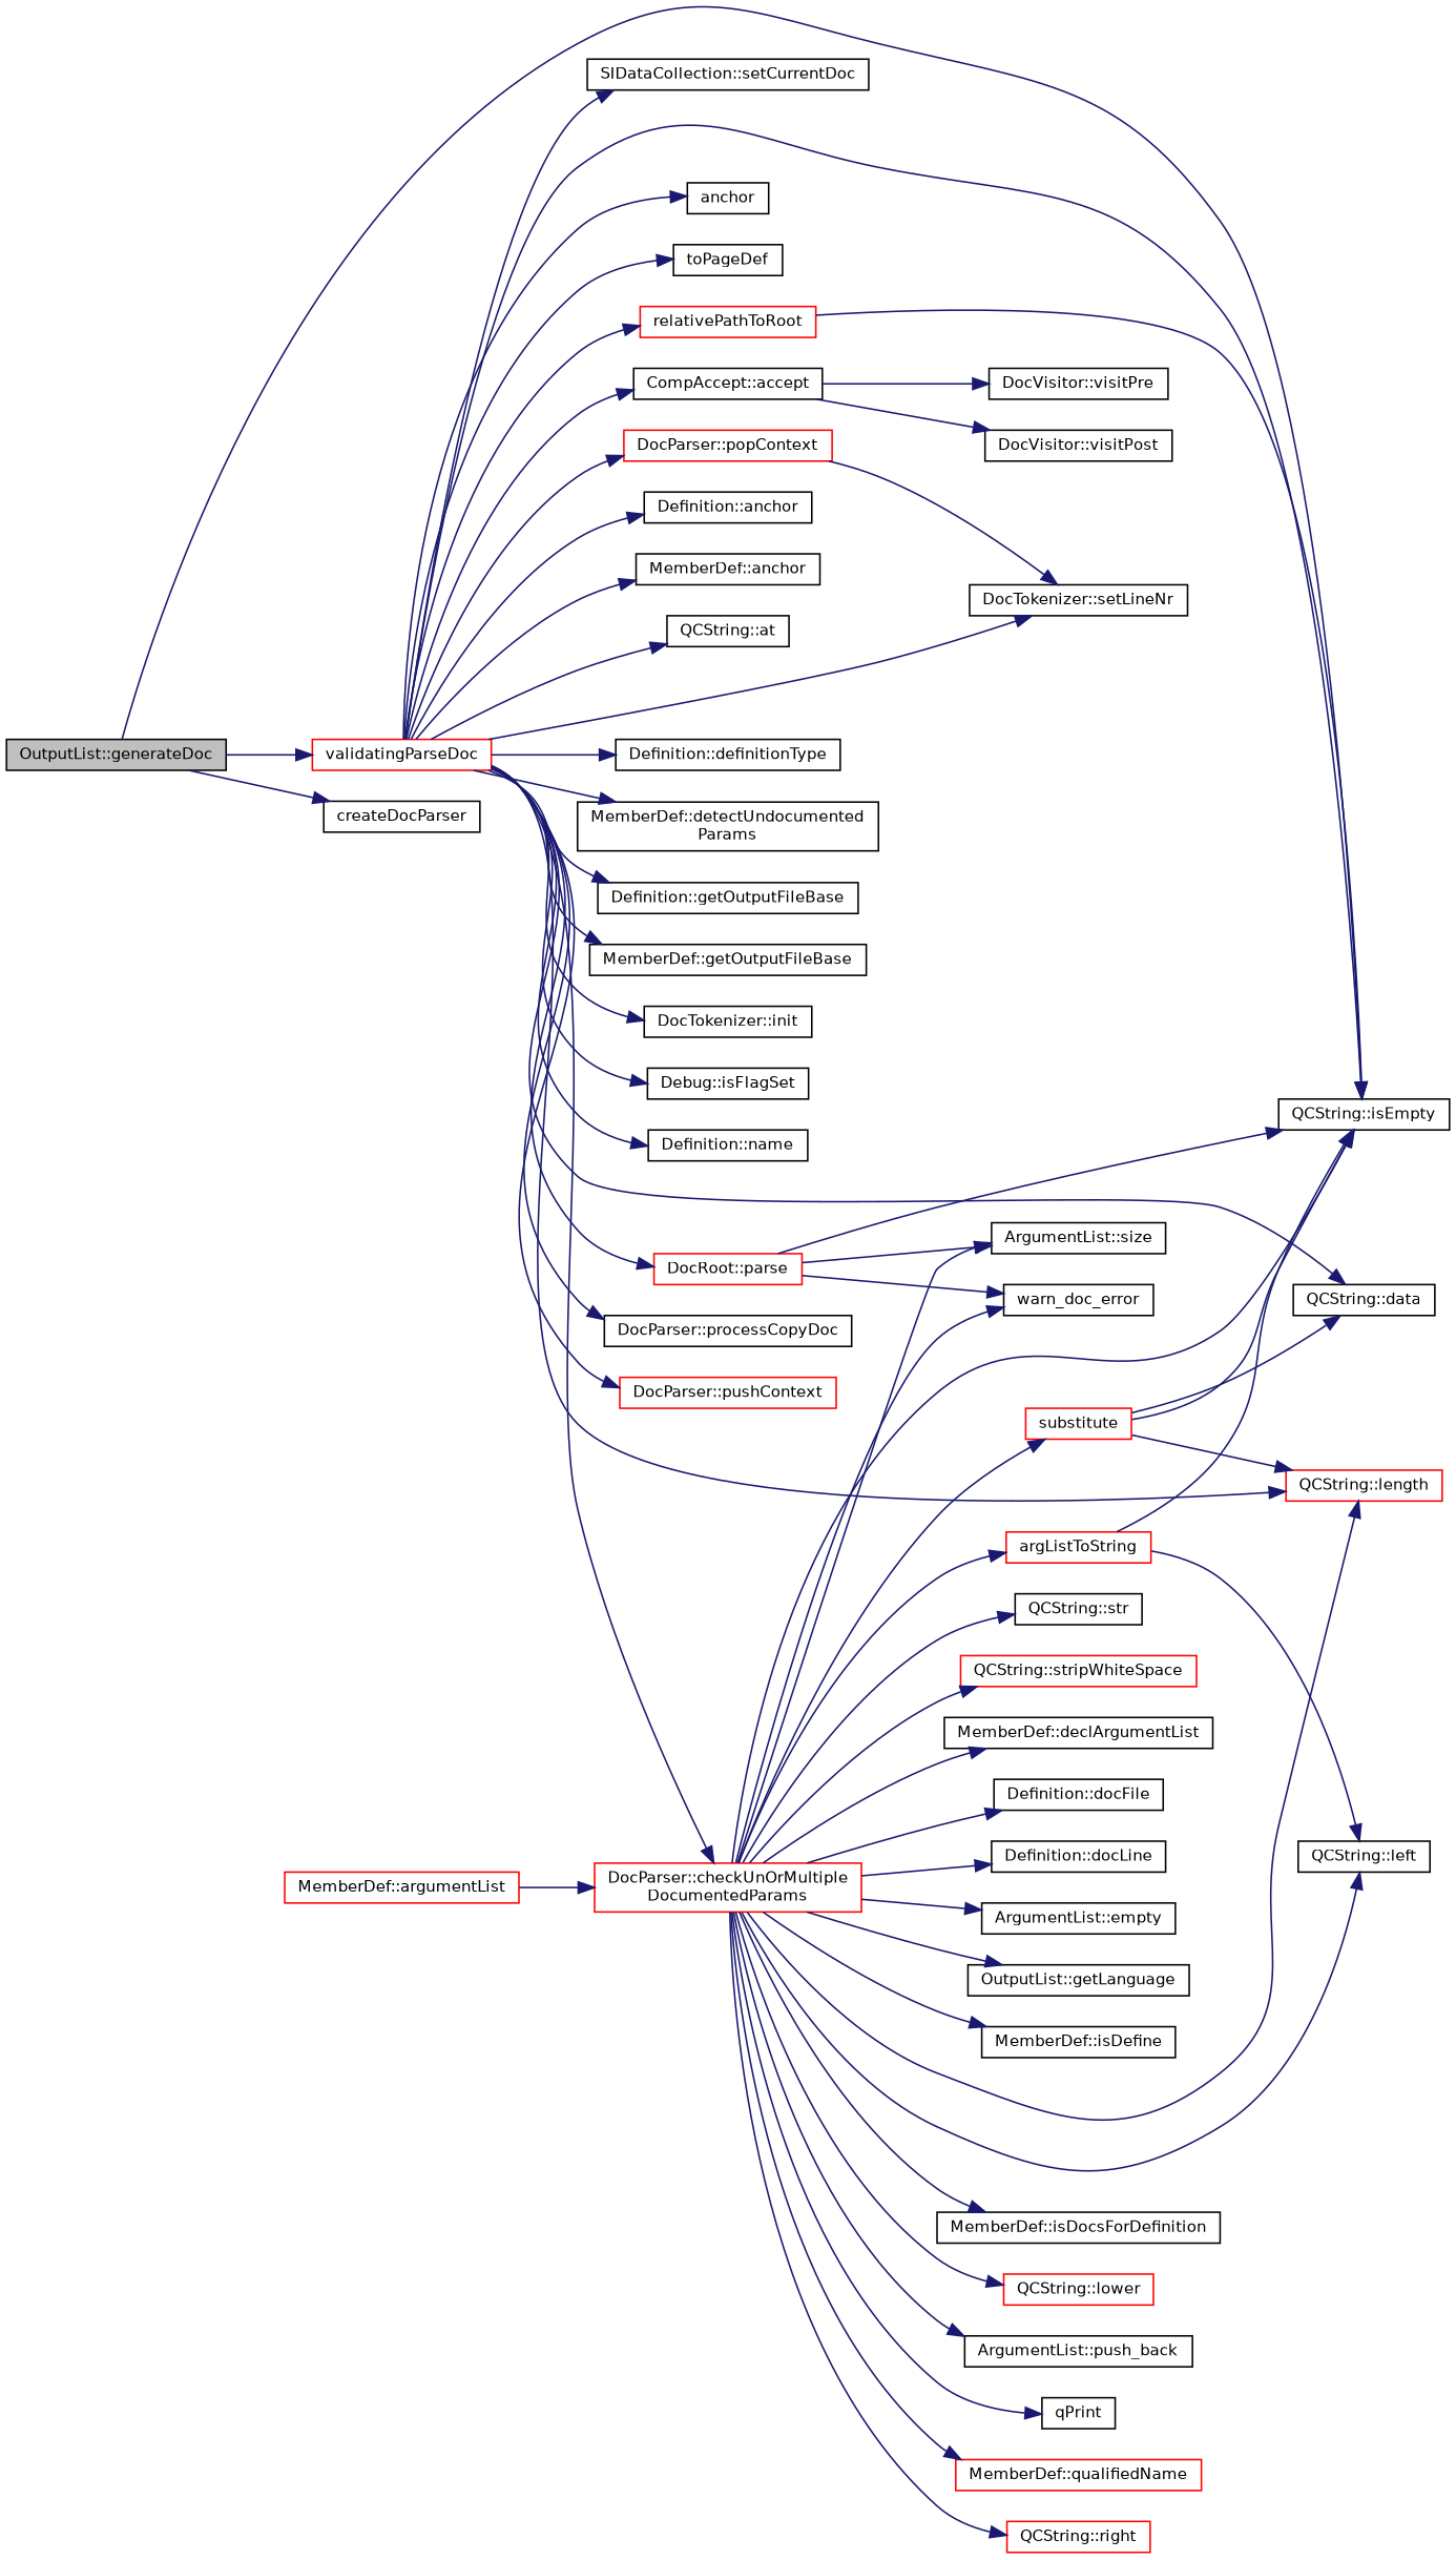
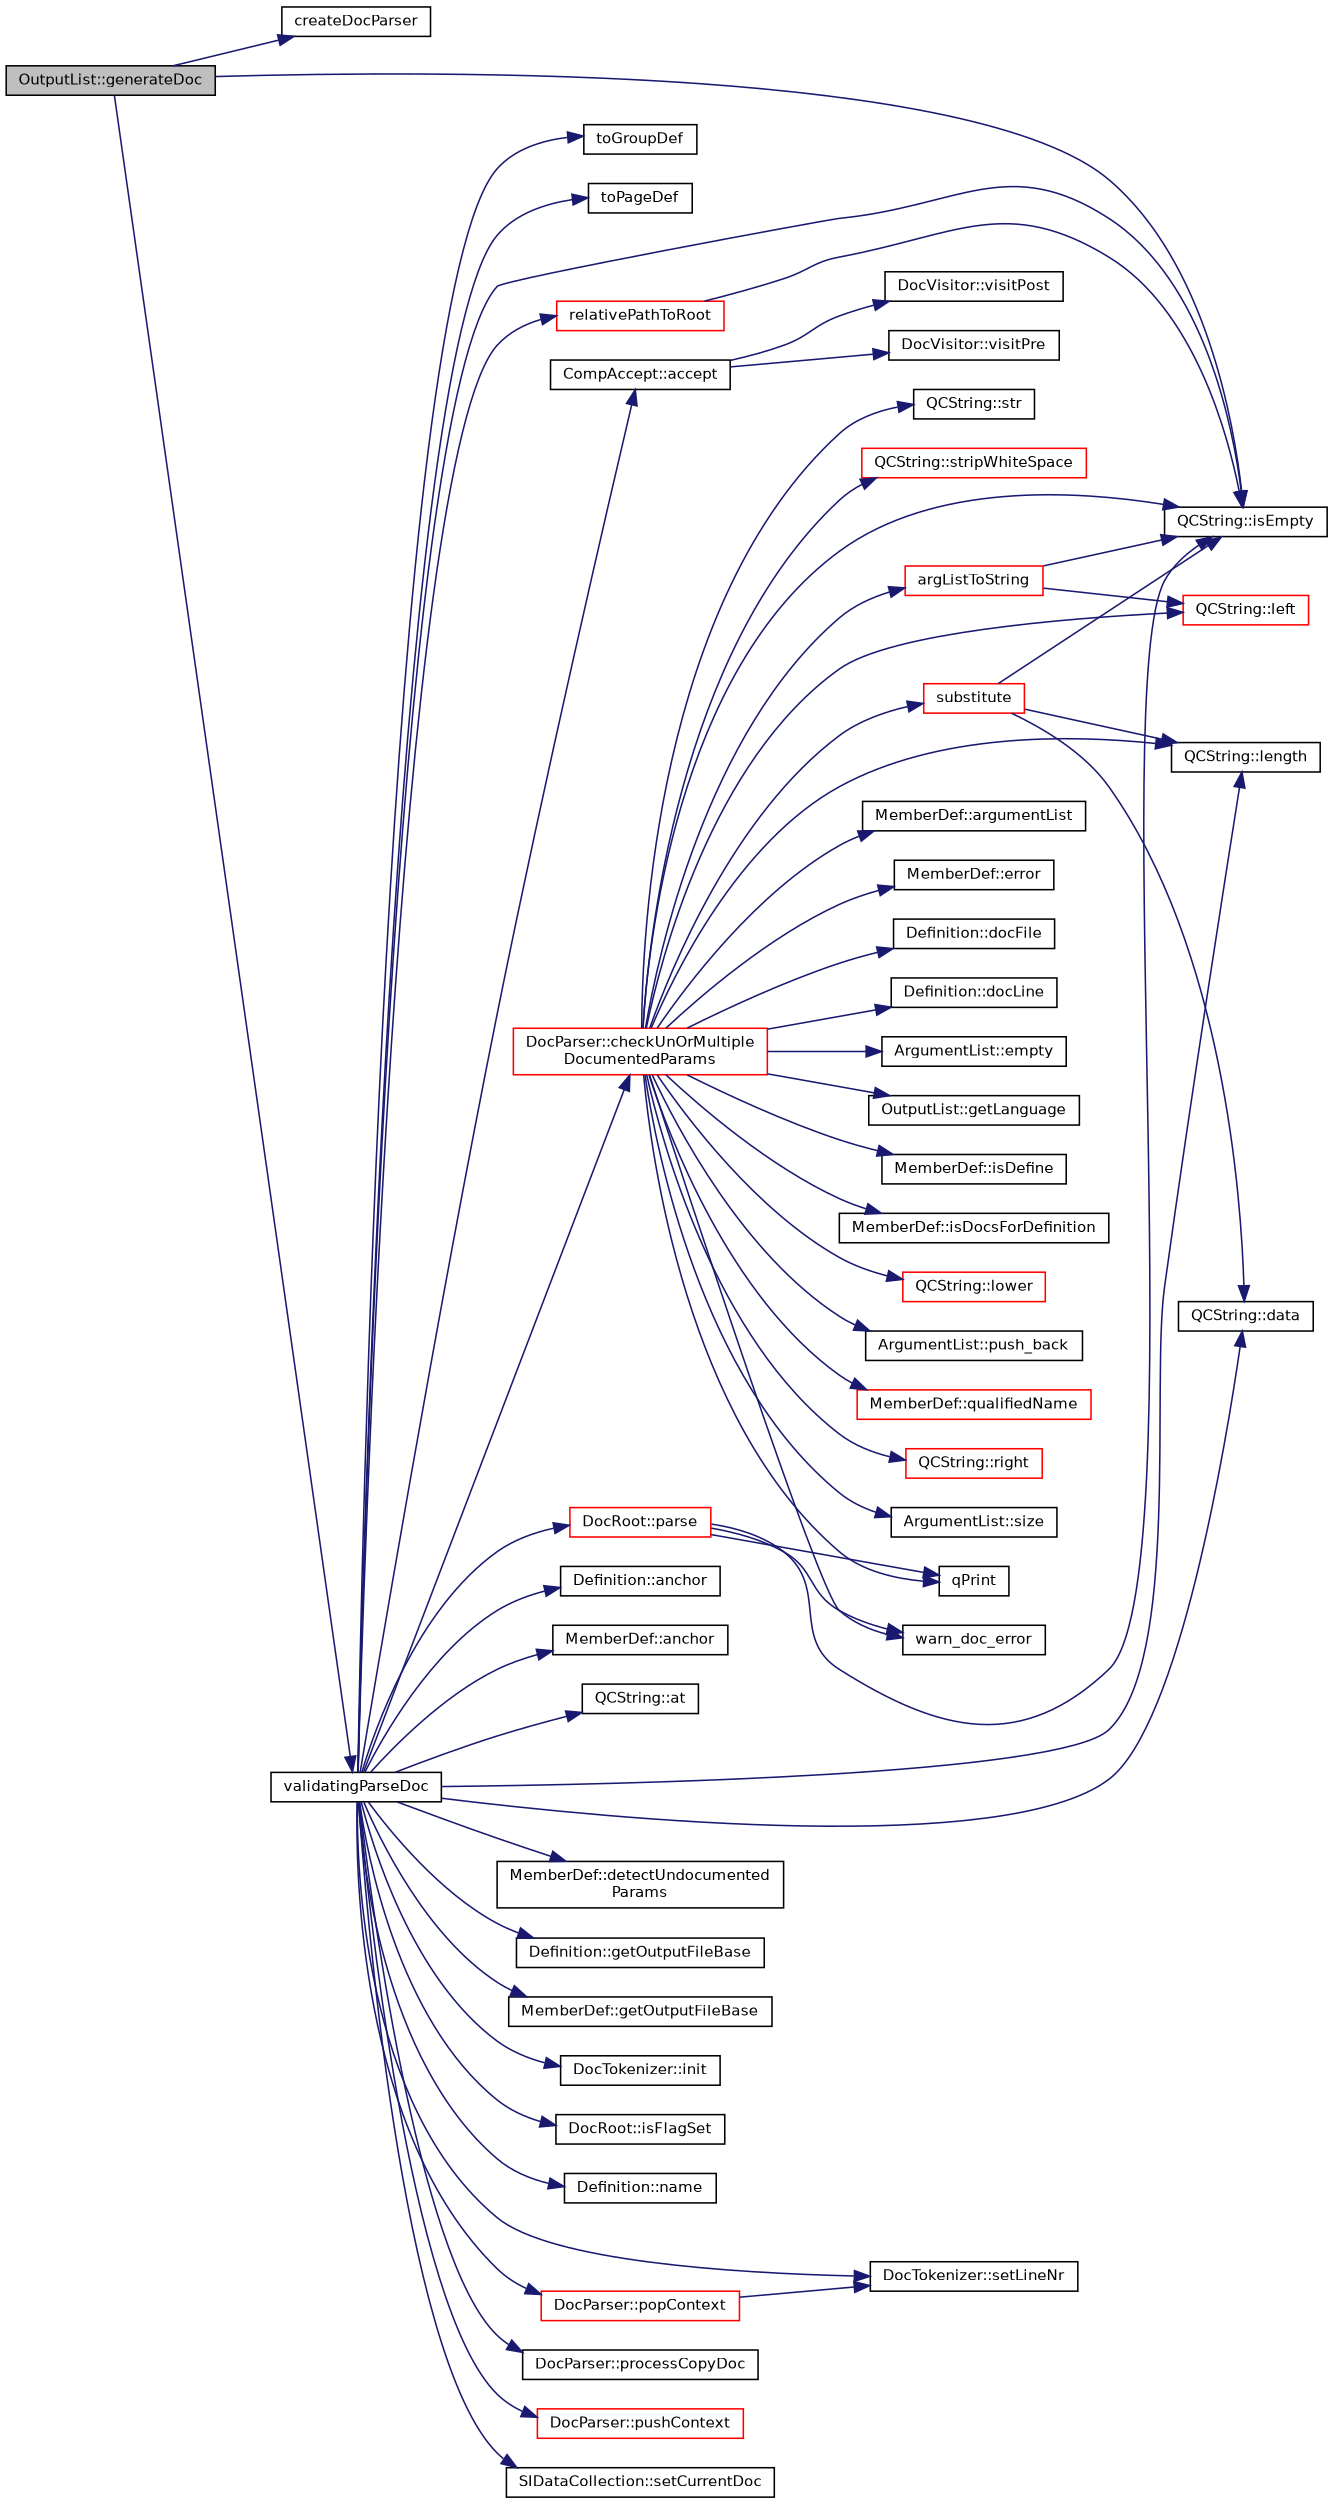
  digraph {
    rankdir=LR
    node [color=black fillcolor=white fontname=Helvetica fontsize=10 shape=record style=filled]
    edge [color=midnightblue fontname=Helvetica fontsize=10 labelfontname=Helvetica labelfontsize=10 style=solid]
    n1 [fillcolor=grey75 fontcolor=black height=0.2 label="OutputList::generateDoc" width=0.4]
    n2 [height=0.2 label=createDocParser width=0.4]
    n3 [height=0.2 label="QCString::isEmpty" width=0.4]
-   n4 [color=red height=0.2 label=validatingParseDoc width=0.4]
+   n4 [height=0.2 label=validatingParseDoc width=0.4]
    n5 [height=0.2 label="CompAccept::accept" width=0.4]
    n6 [height=0.2 label="Definition::anchor" width=0.4]
    n7 [height=0.2 label="MemberDef::anchor" width=0.4]
    n8 [height=0.2 label="QCString::at" width=0.4]
    n9 [color=red height=0.2 label="DocParser::checkUnOrMultiple\lDocumentedParams" width=0.4]
-   n10 [color=red height=0.2 label="QCString::length" width=0.4]
+   n10 [height=0.2 label="QCString::length" width=0.4]
    n11 [height=0.2 label="QCString::data" width=0.4]
-   n12 [height=0.2 label="Definition::definitionType" width=0.4]
    n13 [height=0.2 label="MemberDef::detectUndocumented\lParams" width=0.4]
    n14 [height=0.2 label="Definition::getOutputFileBase" width=0.4]
    n15 [height=0.2 label="MemberDef::getOutputFileBase" width=0.4]
    n16 [height=0.2 label="DocTokenizer::init" width=0.4]
-   n17 [height=0.2 label="Debug::isFlagSet" width=0.4]
+   n17 [height=0.2 label="DocRoot::isFlagSet" width=0.4]
    n18 [height=0.2 label="Definition::name" width=0.4]
    n19 [color=red height=0.2 label="DocRoot::parse" width=0.4]
    n20 [color=red height=0.2 label="DocParser::popContext" width=0.4]
    n21 [height=0.2 label="DocTokenizer::setLineNr" width=0.4]
    n22 [height=0.2 label="DocParser::processCopyDoc" width=0.4]
    n23 [color=red height=0.2 label="DocParser::pushContext" width=0.4]
    n24 [color=red height=0.2 label=relativePathToRoot width=0.4]
    n25 [height=0.2 label="SIDataCollection::setCurrentDoc" width=0.4]
-   n26 [height=0.2 label=anchor width=0.4]
+   n26 [height=0.2 label=toGroupDef width=0.4]
    n27 [height=0.2 label=toPageDef width=0.4]
    n28 [height=0.2 label="DocVisitor::visitPost" width=0.4]
    n29 [height=0.2 label="DocVisitor::visitPre" width=0.4]
    n30 [color=red height=0.2 label=argListToString width=0.4]
-   n31 [height=0.2 label="QCString::left" width=0.4]
-   n32 [color=red height=0.2 label="MemberDef::argumentList" width=0.4]
-   n33 [height=0.2 label="MemberDef::declArgumentList" width=0.4]
+   n31 [color=red height=0.2 label="QCString::left" width=0.4]
+   n32 [height=0.2 label="MemberDef::argumentList" width=0.4]
+   n33 [height=0.2 label="MemberDef::error" width=0.4]
    n34 [height=0.2 label="Definition::docFile" width=0.4]
    n35 [height=0.2 label="Definition::docLine" width=0.4]
    n36 [height=0.2 label="ArgumentList::empty" width=0.4]
    n37 [height=0.2 label="OutputList::getLanguage" width=0.4]
    n38 [height=0.2 label="MemberDef::isDefine" width=0.4]
    n39 [height=0.2 label="MemberDef::isDocsForDefinition" width=0.4]
    n40 [color=red height=0.2 label="QCString::lower" width=0.4]
    n41 [height=0.2 label="ArgumentList::push_back" width=0.4]
    n42 [height=0.2 label=qPrint width=0.4]
    n43 [color=red height=0.2 label="MemberDef::qualifiedName" width=0.4]
    n44 [color=red height=0.2 label="QCString::right" width=0.4]
    n45 [height=0.2 label="ArgumentList::size" width=0.4]
    n46 [height=0.2 label="QCString::str" width=0.4]
    n47 [color=red height=0.2 label="QCString::stripWhiteSpace" width=0.4]
    n48 [color=red height=0.2 label=substitute width=0.4]
    n49 [height=0.2 label=warn_doc_error width=0.4]
    n1 -> n2
    n1 -> n3
    n1 -> n4
    n4 -> n3
    n4 -> n5
    n4 -> n6
    n4 -> n7
    n4 -> n8
    n4 -> n9
    n4 -> n10
    n4 -> n11
-   n4 -> n12
    n4 -> n13
    n4 -> n14
    n4 -> n15
    n4 -> n16
    n4 -> n17
    n4 -> n18
    n4 -> n19
    n4 -> n20
    n4 -> n21
    n4 -> n22
    n4 -> n23
    n4 -> n24
    n4 -> n25
    n4 -> n26
    n4 -> n27
    n5 -> n28
    n5 -> n29
    n9 -> n3
    n9 -> n10
    n9 -> n30
    n9 -> n31
-   n32 -> n9
+   n9 -> n32
    n9 -> n33
    n9 -> n34
    n9 -> n35
    n9 -> n36
    n9 -> n37
    n9 -> n38
    n9 -> n39
    n9 -> n40
    n9 -> n41
    n9 -> n42
    n9 -> n43
    n9 -> n44
    n9 -> n45
    n9 -> n46
    n9 -> n47
    n9 -> n48
    n9 -> n49
    n19 -> n3
-   n19 -> n45
+   n19 -> n42
    n19 -> n49
    n20 -> n21
    n24 -> n3
    n30 -> n3
    n30 -> n31
    n48 -> n3
    n48 -> n10
    n48 -> n11
  }
